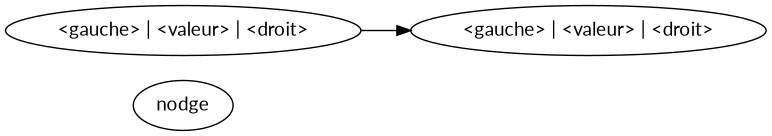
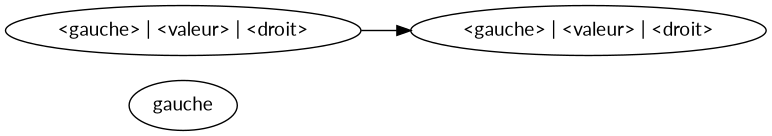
  digraph {
    rankdir=LR
    fontname=Lato
    node [fontname=Lato]
-   nodge
+   nodge [label=gauche]
    n2 [label="<gauche> | <valeur> | <droit>"]
    n3 [label="<gauche> | <valeur> | <droit>"]
    n2 -> n3 [headport=valeur tailport="gauche:c" fontname=Lato]
  }
